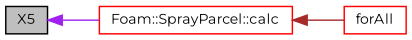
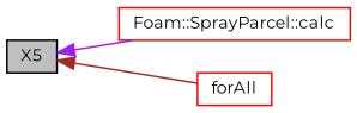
  digraph {
    fontname=Montserrat
    rankdir=LR
    node [color=red fontname=Montserrat fontsize=10 shape=record]
    edge [dir=back fontname=Montserrat fontsize=10 labelfontname=Helvetica labelfontsize=10 style=solid]
    n1 [color=black fillcolor=grey75 fontcolor=black height=0.2 label=X5 style=filled width=0.4]
    n2 [height=0.2 label="Foam::SprayParcel::calc" width=0.4]
    n3 [height=0.2 label=forAll width=0.4]
    n1 -> n2 [color=purple]
-   n2 -> n3 [color=brown]
+   n1 -> n3 [color=brown]
  }
